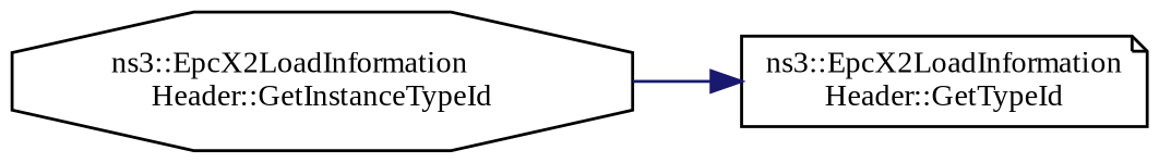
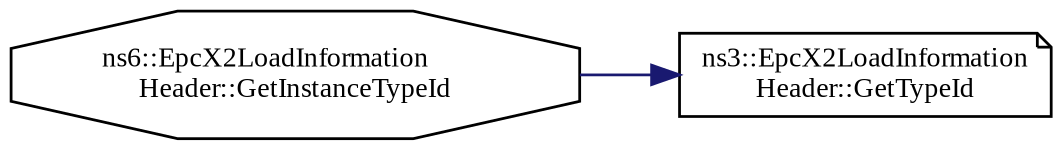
  digraph {
    rankdir=RL
    fontname="Liberation Serif"
    node [color=black fillcolor=white fontname="Liberation Serif" fontsize=10 style=filled]
    n1 [fontcolor=black height=0.2 label="ns3::EpcX2LoadInformation\lHeader::GetTypeId" shape=note width=0.4]
-   n2 [height=0.2 label="ns3::EpcX2LoadInformation\lHeader::GetInstanceTypeId" shape=octagon width=0.4]
+   n2 [height=0.2 label="ns6::EpcX2LoadInformation\lHeader::GetInstanceTypeId" shape=octagon width=0.4]
    n1 -> n2 [color=midnightblue dir=back fontname="Liberation Serif" fontsize=10 labelfontname=Helvetica labelfontsize=10 style=solid]
  }
